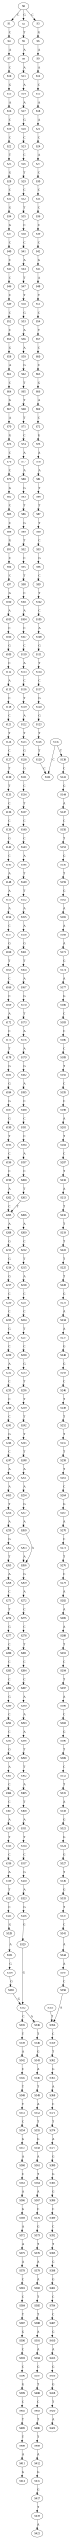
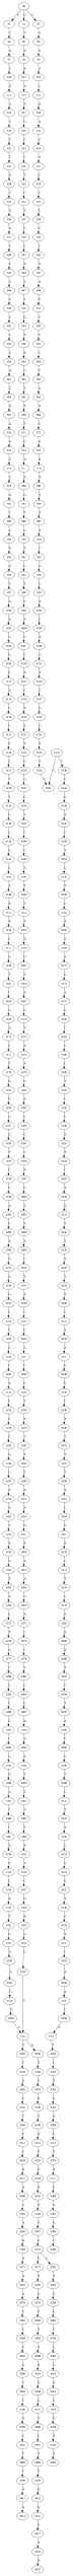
  strict digraph {
    fontname="Liberation Serif"
    node [fontname="Liberation Serif"]
    edge [fontname="Liberation Serif"]
    S0
    S1
    S2
    S3
    S4
    S5
    S6
    S7
    S8
    S9
    S10
    S11
    S12
    S13
    S14
    S15
    S16
    S17
    S18
    S19
    S20
    S21
    S22
    S23
    S24
    S25
    S26
    S27
    S28
    S29
    S30
    S31
    S32
    S33
    S34
    S35
    S36
    S37
    S38
    S39
    S40
    S41
    S42
    S43
    S44
    S45
    S46
    S47
    S48
    S49
    S50
    S51
    S52
    S53
    S54
    S55
    S56
    S57
    S58
    S59
    S60
    S61
    S62
    S63
    S64
    S65
    S66
    S67
    S68
    S69
    S70
    S71
    S72
    S73
    S74
    S75
    S76
    S77
    S78
    S79
    S80
    S81
    S82
    S83
    S84
    S85
    S86
    S87
    S88
    S89
    S90
    S91
    S92
    S93
    S94
    S95
    S96
    S97
    S98
    S99
    S100
    S101
    S102
    S103
    S104
    S105
    S106
    S107
    S108
    S109
    S110
    S111
    S112
    S113
    S114
    S115
    S116
    S117
    S118
    S119
    S120
    S121
    S122
    S123
    S124
    S125
    S126
    S127
    S128
    S129
    S130
    S131
    S132
    S133
    S134
    S136
    S137
    S135
    S138
    S139
    S140
    S141
    S142
    S143
    S144
    S145
    S146
    S147
    S148
    S149
    S150
    S151
    S152
    S153
    S154
    S155
    S156
    S157
    S158
    S159
    S160
    S161
    S162
    S163
    S164
    S165
    S166
    S167
    S168
    S169
    S170
    S171
    S172
    S173
    S174
    S175
    S176
    S177
    S178
    S179
    S180
    S181
    S182
    S183
    S184
    S185
    S186
    S187
    S188
    S189
    S190
    S191
    S192
    S193
    S194
    S195
    S196
    S197
    S198
    S199
    S200
    S201
    S202
    S203
    S204
    S205
    S206
    S207
    S208
    S209
    S210
    S211
    S212
    S213
    S214
    S215
    S216
    S217
    S218
    S219
    S220
    S221
    S222
    S223
    S224
    S225
    S226
    S227
    S228
    S229
    S230
    S231
    S232
    S233
    S234
    S235
    S236
    S237
    S238
    S239
    S240
    S241
    S242
    S243
    S244
    S245
    S246
    S247
    S248
    S249
    S250
    S251
    S252
    n254 [label=S453]
    S254
    S255
    S256
    S257
    S258
    S259
    S260
    S261
    S262
    S263
    S264
    S265
    S266
    S267
    S268
    S269
    S270
    S271
    S272
    S273
    S274
    S275
    S276
    S277
    S278
    S279
    S280
    S281
    S282
    S283
    S284
    S285
    S286
    S287
    S288
    S289
    S290
    S291
    S292
    S293
    S294
    S295
    S296
    S297
    S298
    S299
    S300
    S301
    S302
    S303
    S304
    S305
    S306
    S307
    S308
    S309
    S310
    S311
    S312
    S313
    S314
    S315
    S316
    S317
    S318
    S319
    S320
    S321
    S322
    S323
    S324
    S325
    S326
    S327
    S328
    S329
    S330
    S331
    S332
    S333
    S334
    S335
    S336
    S337
    S338
    S339
    S340
    S341
    S342
    S343
    S344
    S345
    S346
    S347
    S348
    S349
    S350
    S351
    S352
    S353
    S354
    S355
    S356
    S357
    S358
    S359
    S360
    S361
    S362
    S363
    S364
    S365
    S366
    S367
    S368
    S369
    S370
    S371
    S372
    S373
    S374
    S375
    S376
    S377
    S378
    S379
    S380
    S381
    S382
    S383
    S384
    S385
    S386
    S387
    S388
    S389
    S390
    S391
    S392
    S393
    S394
    S395
    S396
    S397
    S398
    S399
    S400
    S401
    S402
    S403
    n405 [label=S704]
    S405
    S406
    S407
    S408
    S409
    S410
    S411
    S412
    S413
    S414
    S415
    S416
    S417
    S418
    S419
    S420
    S421
    S422
    S0 -> S1 [label=C]
    S0 -> S2 [label=G]
    S0 -> S3 [label=C]
    S1 -> S4 [label=C]
    S2 -> S5 [label=T]
    S3 -> S6 [label=G]
    S4 -> S7 [label=A]
    S5 -> S8 [label=A]
    S6 -> S9 [label=A]
    S7 -> S10 [label=C]
    S8 -> S11 [label=A]
    S9 -> S12 [label=A]
    S10 -> S13 [label=G]
    S11 -> S14 [label=A]
    S12 -> S15 [label=C]
    S13 -> S16 [label=A]
    S14 -> S17 [label=A]
    S15 -> S18 [label=A]
    S16 -> S19 [label=C]
    S17 -> S20 [label=G]
    S18 -> S21 [label=A]
    S19 -> S22 [label=C]
    S20 -> S23 [label=C]
    S21 -> S24 [label=C]
    S22 -> S25 [label=T]
    S23 -> S26 [label=C]
    S24 -> S27 [label=A]
    S25 -> S28 [label=G]
    S26 -> S29 [label=T]
    S27 -> S30 [label=C]
    S28 -> S31 [label=C]
    S29 -> S32 [label=C]
    S30 -> S33 [label=C]
    S31 -> S34 [label=G]
    S32 -> S35 [label=T]
    S33 -> S36 [label=C]
    S34 -> S37 [label=G]
    S35 -> S38 [label=C]
    S36 -> S39 [label=C]
    S37 -> S40 [label=C]
    S38 -> S41 [label=C]
    S39 -> S42 [label=C]
    S40 -> S43 [label=C]
    S41 -> S44 [label=A]
    S42 -> S45 [label=G]
    S43 -> S46 [label=C]
    S44 -> S47 [label=T]
    S45 -> S48 [label=A]
    S46 -> S49 [label=C]
    S47 -> S50 [label=T]
    S48 -> S51 [label=T]
    S49 -> S52 [label=C]
    S50 -> S53 [label=G]
    S51 -> S54 [label=C]
    S52 -> S55 [label=C]
    S53 -> S56 [label=A]
    S54 -> S57 [label=T]
    S55 -> S58 [label=G]
    S56 -> S59 [label=A]
    S57 -> S60 [label=C]
    S58 -> S61 [label=A]
    S59 -> S62 [label=G]
    S60 -> S63 [label=C]
    S61 -> S64 [label=C]
    S62 -> S65 [label=T]
    S63 -> S66 [label=G]
    S64 -> S67 [label=G]
    S65 -> S68 [label=T]
    S66 -> S69 [label=A]
    S67 -> S70 [label=A]
    S68 -> S71 [label=T]
    S69 -> S72 [label=C]
    S70 -> S73 [label=G]
    S71 -> S74 [label=C]
    S72 -> S75 [label=G]
    S73 -> S76 [label=C]
    S74 -> S77 [label=A]
    S75 -> S78 [label=A]
    S76 -> S79 [label=C]
    S77 -> S80 [label=A]
    S78 -> S81 [label=A]
    S79 -> S82 [label=G]
    S80 -> S83 [label=G]
    S81 -> S84 [label=T]
    S82 -> S85 [label=C]
    S83 -> S86 [label=T]
    S84 -> S87 [label=T]
    S85 -> S88 [label=C]
    S86 -> S89 [label=G]
    S87 -> S90 [label=T]
    S88 -> S91 [label=G]
    S89 -> S92 [label=T]
    S90 -> S93 [label=C]
    S91 -> S94 [label=C]
    S92 -> S95 [label=C]
    S93 -> S96 [label=G]
    S94 -> S97 [label=C]
    S95 -> S98 [label=T]
    S96 -> S99 [label=C]
    S97 -> S100 [label=G]
    S98 -> S101 [label=C]
    S99 -> S102 [label=T]
    S100 -> S103 [label=A]
    S101 -> S104 [label=A]
    S102 -> S105 [label=C]
    S103 -> S106 [label=C]
    S104 -> S107 [label=C]
    S105 -> S108 [label=A]
    S106 -> S109 [label=G]
    S107 -> S110 [label=C]
    S108 -> S111 [label=G]
    S109 -> S112 [label=C]
    S110 -> S113 [label=A]
    S111 -> S114 [label=T]
    S112 -> S115 [label=A]
    S113 -> S116 [label=C]
    S114 -> S117 [label=C]
    S115 -> S118 [label=C]
    S116 -> S119 [label=T]
    S117 -> S120 [label=G]
    S118 -> S121 [label=C]
    S119 -> S122 [label=A]
    S120 -> S123 [label=G]
    S121 -> S124 [label=T]
    S122 -> S125 [label=T]
    S123 -> S126 [label=T]
    S124 -> S127 [label=C]
    S125 -> S128 [label=G]
    S126 -> S129 [label=T]
    S127 -> S130 [label=T]
    S128 -> S131 [label=G]
    S129 -> S132 [label=C]
    S130 -> S133 [label=T]
    S131 -> S134 [label=C]
    S133 -> S136 [label=C]
    S134 -> S137 [label=T]
    S136 -> S139 [label=C]
    S137 -> S140 [label=C]
    S135 -> S132 [label=C]
    S135 -> S138 [label=T]
    S138 -> S141 [label=C]
    S139 -> S142 [label=G]
    S140 -> S143 [label=C]
    S141 -> S144 [label=G]
    S142 -> S145 [label=C]
    S143 -> S146 [label=A]
    S144 -> S147 [label=A]
    S145 -> S148 [label=A]
    S146 -> S149 [label=T]
    S147 -> S150 [label=C]
    S148 -> S151 [label=A]
    S149 -> S152 [label=T]
    S150 -> S153 [label=T]
    S151 -> S154 [label=A]
    S152 -> S155 [label=A]
    S153 -> S156 [label=G]
    S154 -> S157 [label=C]
    S155 -> S158 [label=A]
    S156 -> S159 [label=T]
    S157 -> S160 [label=G]
    S158 -> S161 [label=G]
    S159 -> S162 [label=G]
    S160 -> S163 [label=T]
    S161 -> S164 [label=T]
    S162 -> S165 [label=A]
    S163 -> S166 [label=C]
    S164 -> S167 [label=A]
    S165 -> S168 [label=A]
    S166 -> S169 [label=C]
    S167 -> S170 [label=G]
    S168 -> S171 [label=A]
    S169 -> S172 [label=A]
    S170 -> S173 [label=T]
    S171 -> S174 [label=G]
    S172 -> S175 [label=C]
    S173 -> S176 [label=A]
    S174 -> S177 [label=A]
    S175 -> S178 [label=T]
    S176 -> S179 [label=A]
    S177 -> S180 [label=G]
    S178 -> S181 [label=G]
    S179 -> S182 [label=G]
    S180 -> S183 [label=C]
    S181 -> S184 [label=G]
    S182 -> S185 [label=A]
    S183 -> S186 [label=C]
    S184 -> S187 [label=G]
    S185 -> S188 [label=C]
    S186 -> S189 [label=C]
    S187 -> S190 [label=G]
    S188 -> S191 [label=C]
    S189 -> S192 [label=T]
    S190 -> S193 [label=T]
    S191 -> S194 [label=C]
    S192 -> S195 [label=C]
    S193 -> S196 [label=C]
    S194 -> S197 [label=A]
    S195 -> S198 [label=C]
    S196 -> S199 [label=C]
    S197 -> S200 [label=C]
    S198 -> S201 [label=A]
    S199 -> S202 [label=A]
    S200 -> S203 [label=T]
    S201 -> S204 [label=T]
    S202 -> S205 [label=C]
-   S203 -> S205 [label=T]
+   S203 -> S206 [label=T]
    S204 -> S207 [label=C]
    S205 -> S208 [label=A]
    S206 -> S209 [label=A]
    S207 -> S210 [label=T]
    S208 -> S211 [label=G]
    S209 -> S212 [label=C]
    S210 -> S213 [label=A]
    S211 -> S214 [label=G]
    S212 -> S215 [label=T]
    S213 -> S216 [label=T]
    S214 -> S217 [label=G]
    S215 -> S218 [label=A]
    S216 -> S219 [label=T]
    S217 -> S220 [label=C]
    S218 -> S221 [label=C]
    S219 -> S222 [label=T]
    S220 -> S223 [label=C]
    S221 -> S224 [label=C]
    S222 -> S225 [label=T]
    S223 -> S226 [label=G]
    S224 -> S227 [label=T]
    S225 -> S228 [label=T]
    S226 -> S229 [label=C]
    S227 -> S230 [label=C]
    S228 -> S231 [label=G]
    S229 -> S232 [label=A]
    S230 -> S233 [label=G]
    S231 -> S234 [label=A]
    S232 -> S235 [label=C]
    S233 -> S236 [label=T]
    S234 -> S237 [label=A]
    S235 -> S238 [label=C]
    S236 -> S239 [label=T]
    S237 -> S240 [label=G]
    S238 -> S241 [label=C]
    S239 -> S242 [label=T]
    S240 -> S243 [label=G]
    S241 -> S244 [label=G]
    S242 -> S245 [label=T]
    S243 -> S246 [label=C]
    S244 -> S247 [label=C]
    S245 -> S248 [label=T]
    S246 -> S249 [label=T]
    S247 -> S250 [label=A]
    S248 -> S251 [label=A]
    S249 -> S252 [label=T]
    S250 -> n254 [label=A]
    S251 -> S254 [label=A]
    S252 -> S255 [label=T]
    n254 -> S256 [label=T]
    S254 -> S257 [label=G]
    S255 -> S258 [label=T]
    S256 -> S259 [label=A]
    S257 -> S260 [label=A]
    S258 -> S261 [label=T]
    S259 -> S262 [label=G]
-   S260 -> S266 [label=A]
+   S260 -> S263 [label=A]
    S261 -> S264 [label=C]
    S262 -> S265 [label=T]
    S263 -> S266 [label=A]
    S264 -> S267 [label=G]
    S265 -> S268 [label=A]
    S266 -> S269 [label=G]
    S267 -> S270 [label=A]
    S268 -> S271 [label=C]
    S269 -> S272 [label=A]
    S270 -> S273 [label=C]
    S271 -> S274 [label=T]
    S272 -> S275 [label=C]
    S273 -> S276 [label=T]
    S274 -> S277 [label=G]
    S275 -> S278 [label=C]
    S276 -> S279 [label=C]
    S277 -> S280 [label=C]
    S278 -> S281 [label=T]
    S279 -> S282 [label=A]
    S280 -> S283 [label=C]
    S281 -> S284 [label=C]
    S282 -> S285 [label=A]
    S283 -> S286 [label=C]
    S284 -> S287 [label=C]
    S285 -> S288 [label=A]
    S286 -> S289 [label=G]
    S287 -> S290 [label=A]
    S288 -> S291 [label=T]
    S289 -> S292 [label=C]
    S290 -> S293 [label=A]
    S291 -> S294 [label=C]
    S292 -> S295 [label=C]
    S293 -> S296 [label=A]
    S294 -> S297 [label=T]
    S295 -> S298 [label=G]
    S296 -> S299 [label=T]
    S297 -> S300 [label=A]
    S298 -> S301 [label=A]
    S299 -> S302 [label=T]
    S300 -> S303 [label=C]
    S301 -> S304 [label=C]
    S302 -> S305 [label=A]
    S303 -> S306 [label=G]
    S304 -> S307 [label=C]
    S305 -> S308 [label=T]
    S306 -> S309 [label=T]
    S307 -> S310 [label=A]
    S308 -> S311 [label=A]
    S309 -> S312 [label=C]
    S310 -> S313 [label=T]
    S311 -> S314 [label=T]
    S312 -> S315 [label=T]
    S313 -> S316 [label=C]
    S314 -> S317 [label=C]
    S315 -> S318 [label=A]
    S316 -> S319 [label=A]
    S317 -> S320 [label=G]
    S318 -> S321 [label=G]
    S319 -> S322 [label=T]
    S320 -> S323 [label=A]
    S321 -> S324 [label=G]
    S322 -> S325 [label=C]
    S323 -> S326 [label=G]
    S324 -> S327 [label=G]
    S325 -> S328 [label=G]
    S326 -> S329 [label=G]
    S327 -> S330 [label=T]
    S328 -> S331 [label=A]
    S329 -> S332 [label=G]
    S330 -> S333 [label=G]
    S331 -> S334 [label=G]
    S332 -> S335 [label=C]
    S332 -> S336 [label=A]
    S333 -> S337 [label=T]
    S334 -> S338 [label=G]
    S335 -> S339 [label=T]
    S336 -> S340 [label=T]
    S337 -> S341 [label=C]
    S338 -> S332 [label=G]
    S339 -> S342 [label=A]
    S340 -> S343 [label=G]
    S341 -> S344 [label=A]
    S342 -> S345 [label=C]
    S343 -> S346 [label=A]
    S344 -> S347 [label=A]
    S345 -> S348 [label=T]
    S346 -> S349 [label=T]
    S347 -> S350 [label=C]
    S348 -> S351 [label=T]
    S349 -> S352 [label=A]
-   S350 -> S356 [label=A]
+   S350 -> S353 [label=A]
    S351 -> S354 [label=C]
    S352 -> S355 [label=T]
    S353 -> S356 [label=T]
    S354 -> S357 [label=G]
    S355 -> S358 [label=G]
    S356 -> S359 [label=C]
    S357 -> S360 [label=A]
    S358 -> S361 [label=A]
    S359 -> S362 [label=T]
    S360 -> S363 [label=C]
    S361 -> S364 [label=T]
    S362 -> S365 [label=G]
    S363 -> S366 [label=A]
    S364 -> S367 [label=A]
    S365 -> S368 [label=A]
    S366 -> S369 [label=G]
    S367 -> S370 [label=C]
    S368 -> S371 [label=C]
    S369 -> S372 [label=A]
    S370 -> S373 [label=G]
    S371 -> S374 [label=T]
    S372 -> S375 [label=A]
    S373 -> S376 [label=T]
    S374 -> S377 [label=A]
    S375 -> S378 [label=A]
    S376 -> S379 [label=A]
    S377 -> S380 [label=G]
    S378 -> S381 [label=C]
    S379 -> S382 [label=A]
    S380 -> S383 [label=G]
    S381 -> S384 [label=C]
    S382 -> S385 [label=T]
    S383 -> S386 [label=G]
    S384 -> S387 [label=T]
    S385 -> S388 [label=T]
    S386 -> S389 [label=C]
    S387 -> S390 [label=G]
    S388 -> S391 [label=A]
-   S389 -> S392 [label=C]
+   S370 -> S392 [label=C]
    S390 -> S393 [label=C]
    S391 -> S394 [label=A]
    S392 -> S395 [label=T]
    S393 -> S396 [label=C]
    S394 -> S397 [label=G]
    S395 -> S398 [label=G]
    S396 -> S399 [label=G]
    S397 -> S400 [label=T]
    S398 -> S401 [label=G]
    S399 -> S402 [label=C]
    S400 -> S403 [label=C]
    S401 -> n405 [label=C]
    S402 -> S405 [label=T]
    S403 -> S406 [label=T]
    n405 -> S407 [label=C]
    S405 -> S408 [label=T]
    S406 -> S409 [label=T]
    S407 -> S410 [label=G]
    S408 -> S411 [label=A]
    S409 -> S412 [label=A]
    S410 -> S413 [label=A]
    S411 -> S414 [label=G]
    S412 -> S415 [label=G]
    S413 -> S416 [label=G]
    S415 -> S417 [label=G]
    S416 -> S418 [label=G]
    S417 -> S419 [label=T]
    S418 -> S420 [label=T]
    S419 -> S421 [label=A]
    S420 -> S422 [label=A]
  }
